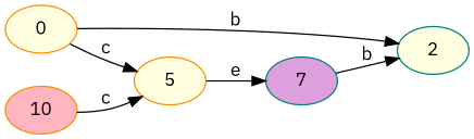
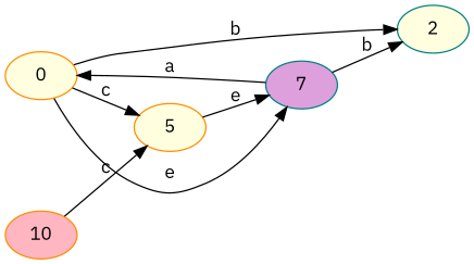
  strict digraph {
    fontname="IBM Plex Sans"
    rankdir=LR
    node [color=darkorange fillcolor=lightyellow fontname="IBM Plex Sans" style=filled]
    edge [fontname="IBM Plex Sans"]
    0
    2 [color=teal]
    n3 [label=5]
    7 [color=teal fillcolor=plum]
    10 [fillcolor=lightpink]
    0 -> 2 [label=b]
    0 -> n3 [label=c]
+   0 -> 7 [label=e]
    n3 -> 7 [label=e]
+   7 -> 0 [label=a]
    7 -> 2 [label=b]
    10 -> n3 [label=c]
  }
